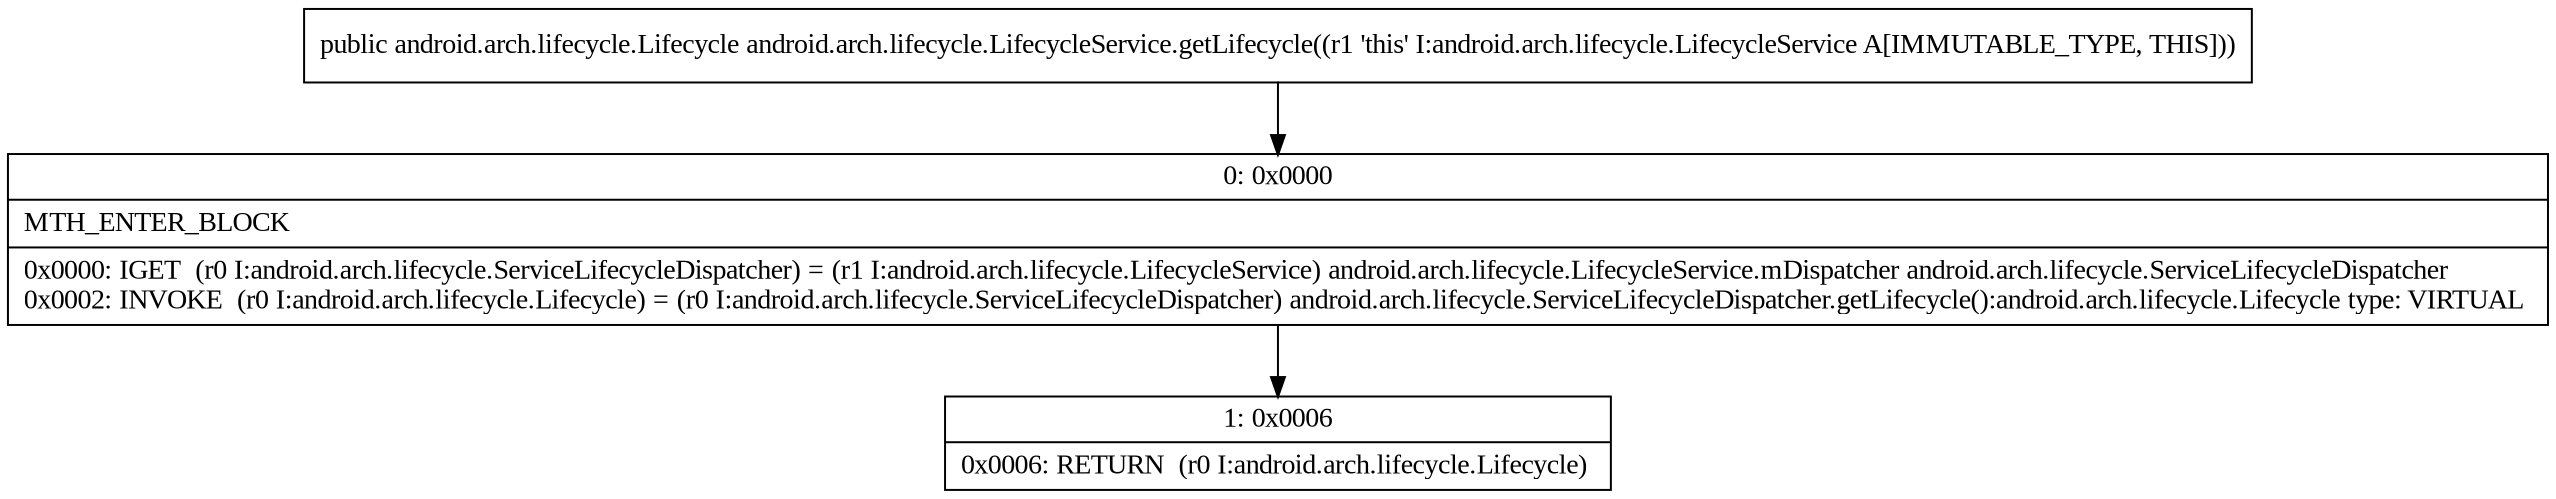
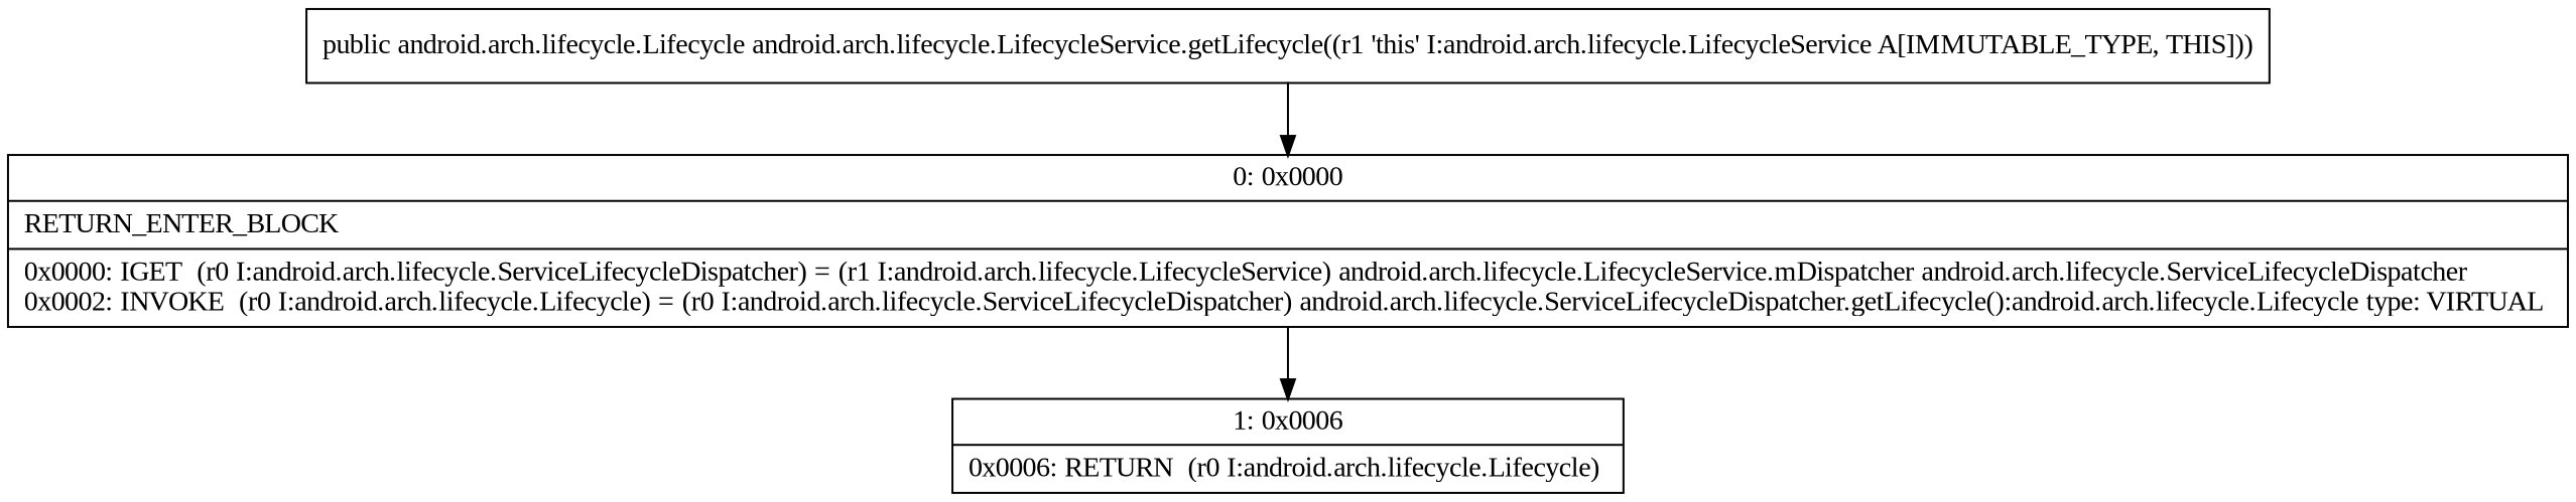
  digraph {
    fontname="Liberation Serif"
    node [shape=record fontname="Liberation Serif"]
    edge [fontname="Liberation Serif"]
-   n1 [label="{0\:\ 0x0000|MTH_ENTER_BLOCK\l|0x0000: IGET  (r0 I:android.arch.lifecycle.ServiceLifecycleDispatcher) = (r1 I:android.arch.lifecycle.LifecycleService) android.arch.lifecycle.LifecycleService.mDispatcher android.arch.lifecycle.ServiceLifecycleDispatcher \l0x0002: INVOKE  (r0 I:android.arch.lifecycle.Lifecycle) = (r0 I:android.arch.lifecycle.ServiceLifecycleDispatcher) android.arch.lifecycle.ServiceLifecycleDispatcher.getLifecycle():android.arch.lifecycle.Lifecycle type: VIRTUAL \l}"]
+   n1 [label="{0\:\ 0x0000|RETURN_ENTER_BLOCK\l|0x0000: IGET  (r0 I:android.arch.lifecycle.ServiceLifecycleDispatcher) = (r1 I:android.arch.lifecycle.LifecycleService) android.arch.lifecycle.LifecycleService.mDispatcher android.arch.lifecycle.ServiceLifecycleDispatcher \l0x0002: INVOKE  (r0 I:android.arch.lifecycle.Lifecycle) = (r0 I:android.arch.lifecycle.ServiceLifecycleDispatcher) android.arch.lifecycle.ServiceLifecycleDispatcher.getLifecycle():android.arch.lifecycle.Lifecycle type: VIRTUAL \l}"]
    n2 [label="{1\:\ 0x0006|0x0006: RETURN  (r0 I:android.arch.lifecycle.Lifecycle) \l}"]
    n3 [label="{public android.arch.lifecycle.Lifecycle android.arch.lifecycle.LifecycleService.getLifecycle((r1 'this' I:android.arch.lifecycle.LifecycleService A[IMMUTABLE_TYPE, THIS])) }"]
    n1 -> n2
    n3 -> n1
  }
